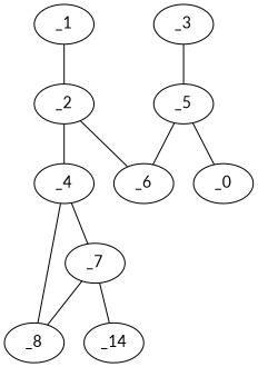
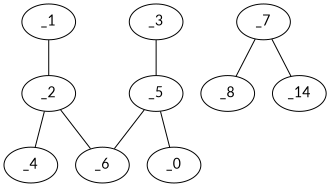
  graph {
    fontname=Lato
    node [charge=0 chem=1 fontname=Lato symbol="C  " x=2.5 y=-0.433]
    edge [fontname=Lato valence=1]
    _1 [chem=5 symbol="S  " x=4.366]
    _2 [chem=5 symbol="S  " x=4.866 y=0.433]
    _4 [chem=4 symbol="N  " x=5.866 y=0.433]
    _6 [y=0.067]
    _3 [chem=4 symbol="N  " x=3.366]
    _5 [y=-0.933]
    _7 [x=6.732 y=0.933]
    _8 [x=6.732 y=-0.067]
    n9 [label=_0 x=2 y=-1.799]
    n10 [label=_14 x=7.232 y=1.799]
    _1 -- _2
    _2 -- _4
    _2 -- _6
-   _4 -- _7
-   _4 -- _8
    _3 -- _5
    _5 -- _6
    _5 -- n9
    _7 -- _8
    _7 -- n10
  }
